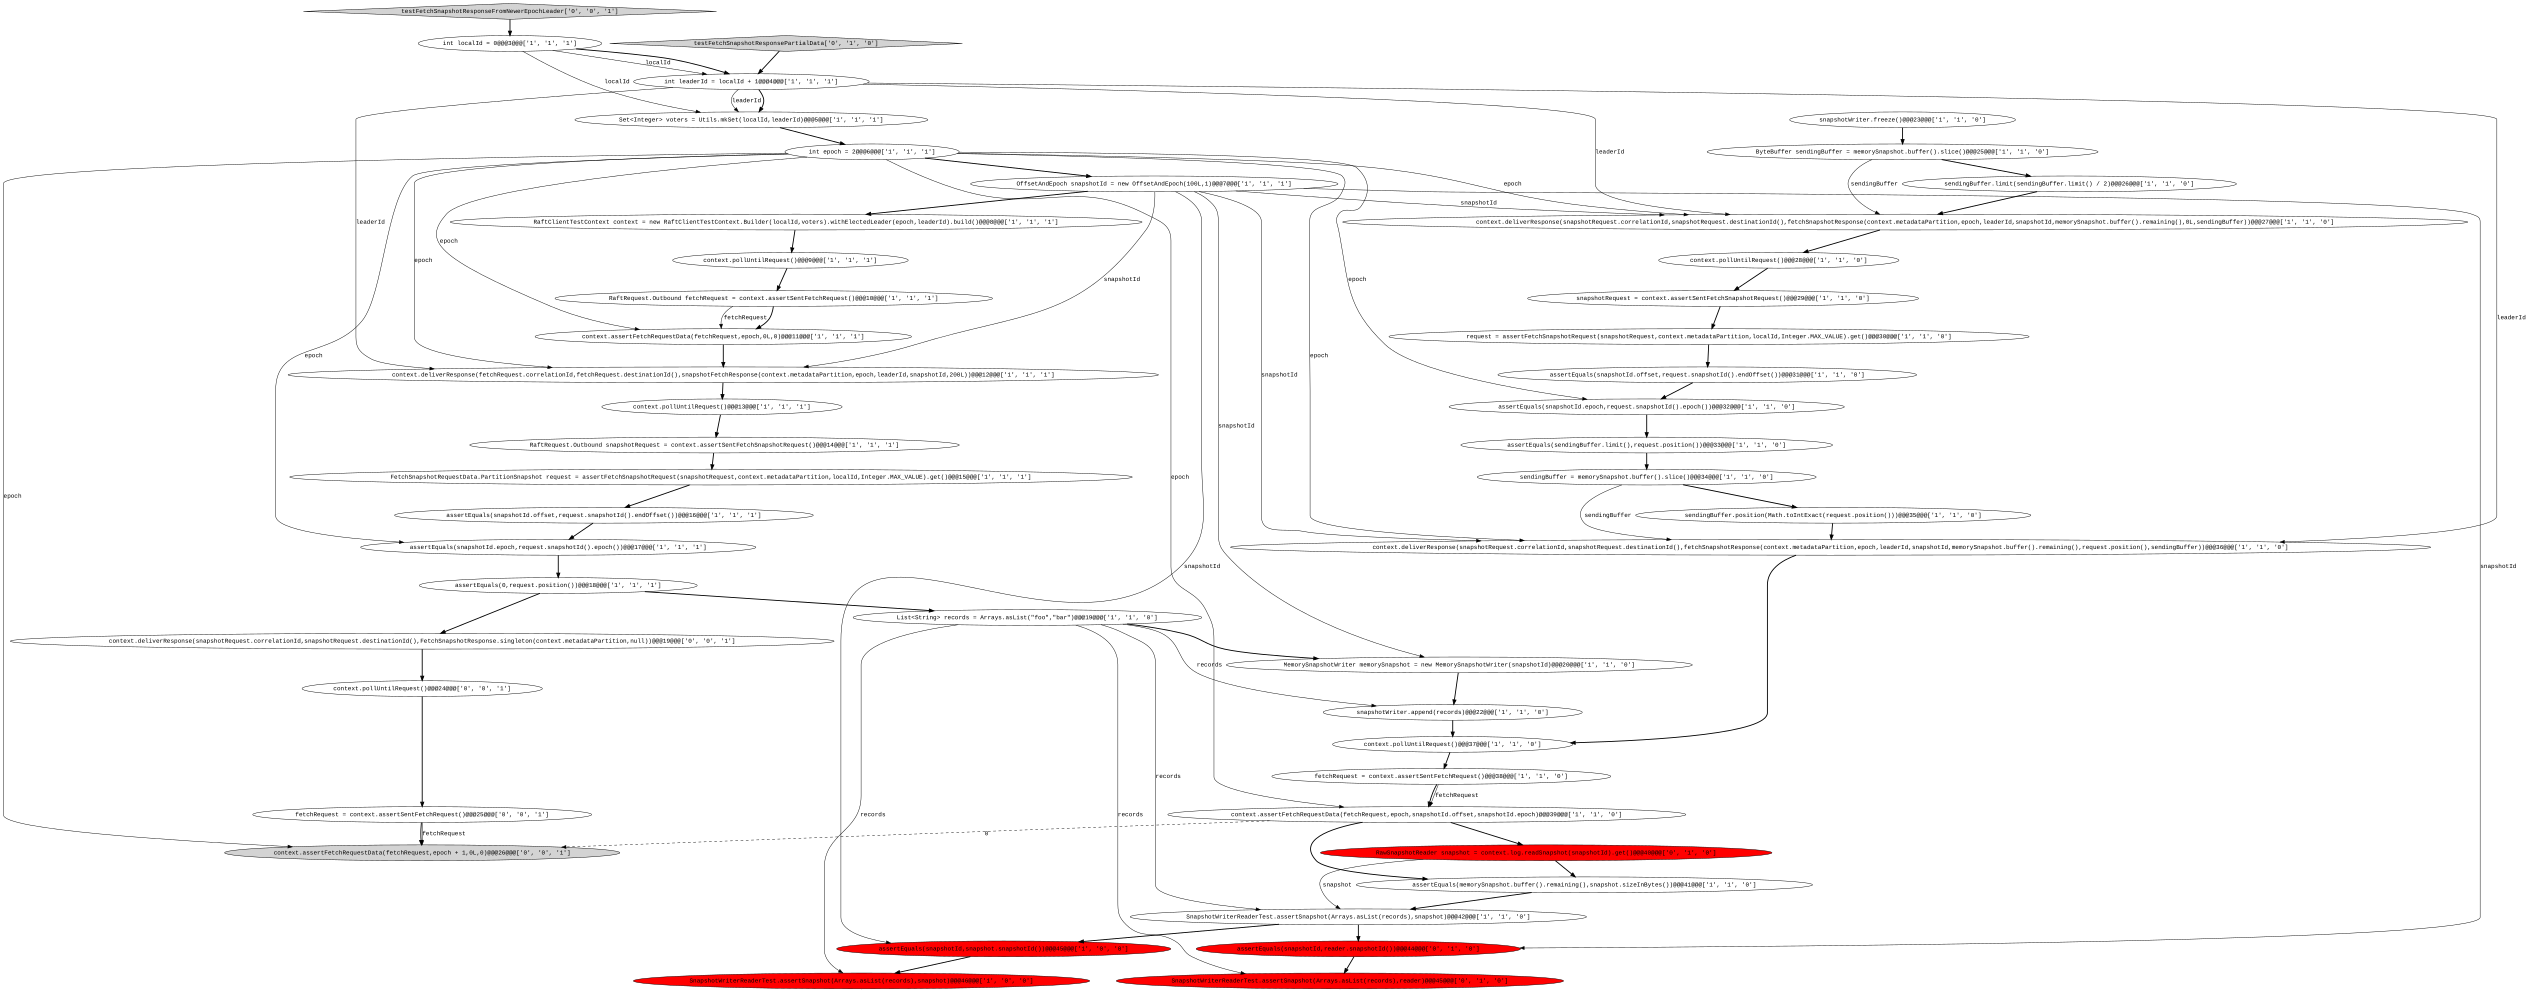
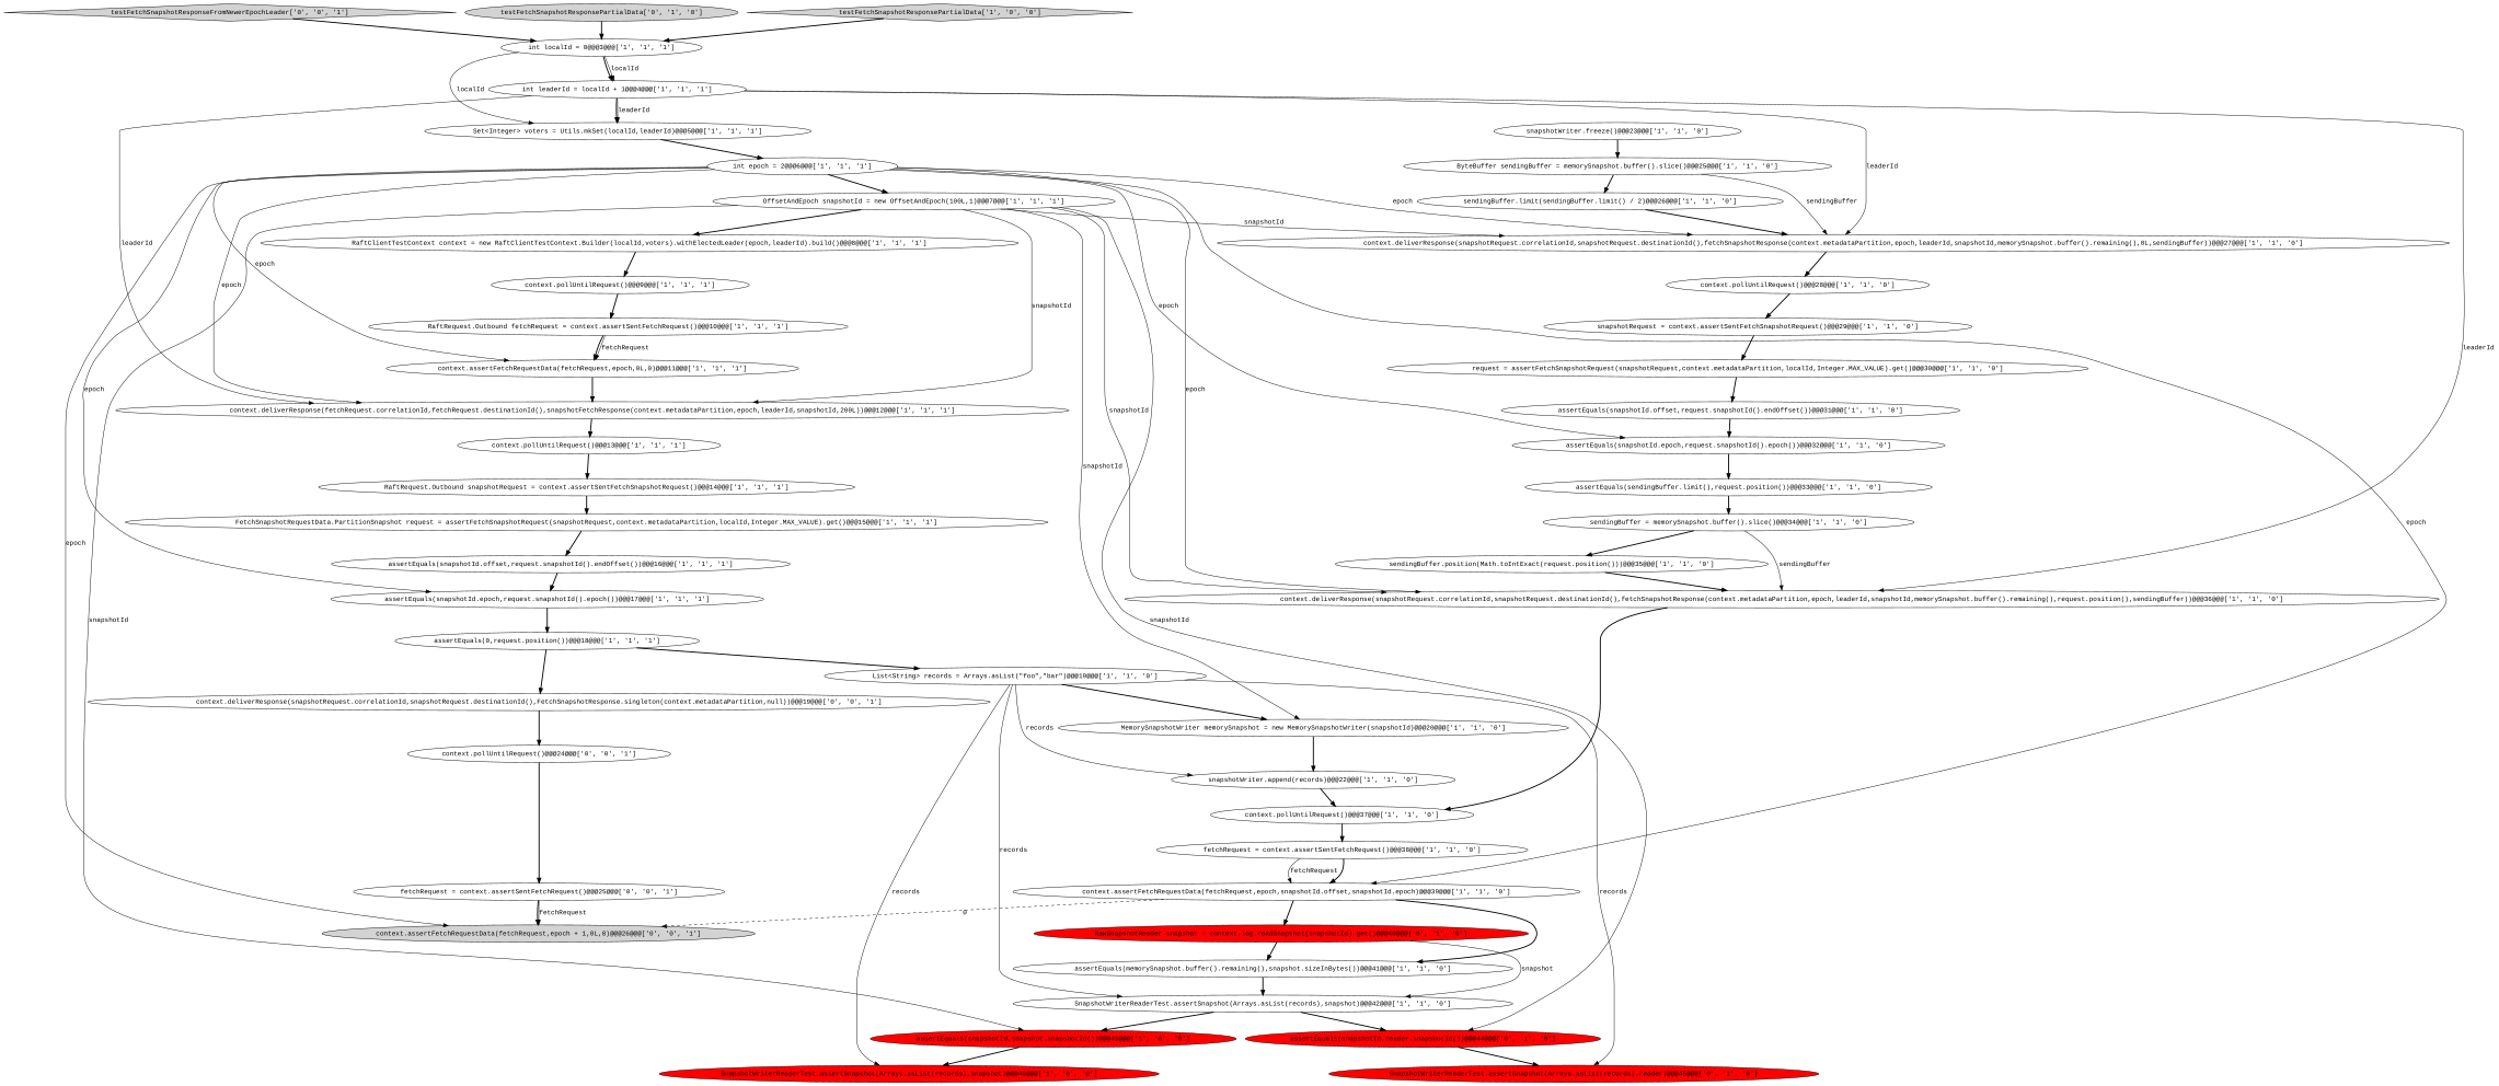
  digraph {
    fontname="Liberation Mono"
    node [fillcolor=white fontname="Liberation Mono" shape=ellipse style=filled]
    edge [fontname="Liberation Mono" style=bold]
    n1 [label="request = assertFetchSnapshotRequest(snapshotRequest,context.metadataPartition,localId,Integer.MAX_VALUE).get()@@@30@@@['1', '1', '0']"]
    n2 [label="assertEquals(snapshotId.offset,request.snapshotId().endOffset())@@@31@@@['1', '1', '0']"]
    n3 [label="assertEquals(snapshotId.epoch,request.snapshotId().epoch())@@@32@@@['1', '1', '0']"]
    n4 [fillcolor=lightgray label="testFetchSnapshotResponseFromNewerEpochLeader['0', '0', '1']" shape=diamond]
    n5 [label="int localId = 0@@@3@@@['1', '1', '1']"]
    n6 [label="int leaderId = localId + 1@@@4@@@['1', '1', '1']"]
    n7 [label="Set<Integer> voters = Utils.mkSet(localId,leaderId)@@@5@@@['1', '1', '1']"]
    n8 [label="context.pollUntilRequest()@@@24@@@['0', '0', '1']"]
    n9 [label="fetchRequest = context.assertSentFetchRequest()@@@25@@@['0', '0', '1']"]
    n10 [fillcolor=lightgray label="context.assertFetchRequestData(fetchRequest,epoch + 1,0L,0)@@@26@@@['0', '0', '1']"]
    n11 [label="context.deliverResponse(fetchRequest.correlationId,fetchRequest.destinationId(),snapshotFetchResponse(context.metadataPartition,epoch,leaderId,snapshotId,200L))@@@12@@@['1', '1', '1']"]
    n12 [label="context.pollUntilRequest()@@@13@@@['1', '1', '1']"]
    n13 [label="RaftRequest.Outbound snapshotRequest = context.assertSentFetchSnapshotRequest()@@@14@@@['1', '1', '1']"]
    n14 [label="assertEquals(sendingBuffer.limit(),request.position())@@@33@@@['1', '1', '0']"]
    n15 [label="sendingBuffer = memorySnapshot.buffer().slice()@@@34@@@['1', '1', '0']"]
    n16 [label="context.deliverResponse(snapshotRequest.correlationId,snapshotRequest.destinationId(),fetchSnapshotResponse(context.metadataPartition,epoch,leaderId,snapshotId,memorySnapshot.buffer().remaining(),request.position(),sendingBuffer))@@@36@@@['1', '1', '0']"]
    n17 [label="sendingBuffer.position(Math.toIntExact(request.position()))@@@35@@@['1', '1', '0']"]
    n18 [label="MemorySnapshotWriter memorySnapshot = new MemorySnapshotWriter(snapshotId)@@@20@@@['1', '1', '0']"]
    n19 [label="snapshotWriter.append(records)@@@22@@@['1', '1', '0']"]
    n20 [label="context.pollUntilRequest()@@@37@@@['1', '1', '0']"]
    n21 [label="context.deliverResponse(snapshotRequest.correlationId,snapshotRequest.destinationId(),FetchSnapshotResponse.singleton(context.metadataPartition,null))@@@19@@@['0', '0', '1']"]
    n22 [label="context.deliverResponse(snapshotRequest.correlationId,snapshotRequest.destinationId(),fetchSnapshotResponse(context.metadataPartition,epoch,leaderId,snapshotId,memorySnapshot.buffer().remaining(),0L,sendingBuffer))@@@27@@@['1', '1', '0']"]
    n23 [label="int epoch = 2@@@6@@@['1', '1', '1']"]
    n24 [label="context.pollUntilRequest()@@@28@@@['1', '1', '0']"]
    n25 [label="ByteBuffer sendingBuffer = memorySnapshot.buffer().slice()@@@25@@@['1', '1', '0']"]
    n26 [label="sendingBuffer.limit(sendingBuffer.limit() / 2)@@@26@@@['1', '1', '0']"]
    n27 [label="RaftClientTestContext context = new RaftClientTestContext.Builder(localId,voters).withElectedLeader(epoch,leaderId).build()@@@8@@@['1', '1', '1']"]
    n28 [label="context.pollUntilRequest()@@@9@@@['1', '1', '1']"]
    n29 [label="RaftRequest.Outbound fetchRequest = context.assertSentFetchRequest()@@@10@@@['1', '1', '1']"]
    n30 [fillcolor=red label="RawSnapshotReader snapshot = context.log.readSnapshot(snapshotId).get()@@@40@@@['0', '1', '0']"]
    n31 [label="SnapshotWriterReaderTest.assertSnapshot(Arrays.asList(records),snapshot)@@@42@@@['1', '1', '0']"]
    n32 [label="assertEquals(memorySnapshot.buffer().remaining(),snapshot.sizeInBytes())@@@41@@@['1', '1', '0']"]
    n33 [fillcolor=red label="assertEquals(snapshotId,snapshot.snapshotId())@@@45@@@['1', '0', '0']"]
    n34 [fillcolor=red label="assertEquals(snapshotId,reader.snapshotId())@@@44@@@['0', '1', '0']"]
    n35 [label="FetchSnapshotRequestData.PartitionSnapshot request = assertFetchSnapshotRequest(snapshotRequest,context.metadataPartition,localId,Integer.MAX_VALUE).get()@@@15@@@['1', '1', '1']"]
    n36 [label="assertEquals(snapshotId.offset,request.snapshotId().endOffset())@@@16@@@['1', '1', '1']"]
    n37 [fillcolor=red label="SnapshotWriterReaderTest.assertSnapshot(Arrays.asList(records),snapshot)@@@46@@@['1', '0', '0']"]
    n38 [fillcolor=red label="SnapshotWriterReaderTest.assertSnapshot(Arrays.asList(records),reader)@@@45@@@['0', '1', '0']"]
    n39 [label="snapshotWriter.freeze()@@@23@@@['1', '1', '0']"]
-   n40 [fillcolor=lightgray label="testFetchSnapshotResponsePartialData['0', '1', '0']" shape=diamond]
+   n40 [fillcolor=lightgray label="testFetchSnapshotResponsePartialData['0', '1', '0']"]
    n41 [label="OffsetAndEpoch snapshotId = new OffsetAndEpoch(100L,1)@@@7@@@['1', '1', '1']"]
    n42 [label="snapshotRequest = context.assertSentFetchSnapshotRequest()@@@29@@@['1', '1', '0']"]
    n43 [label="context.assertFetchRequestData(fetchRequest,epoch,snapshotId.offset,snapshotId.epoch)@@@39@@@['1', '1', '0']"]
    n44 [label="fetchRequest = context.assertSentFetchRequest()@@@38@@@['1', '1', '0']"]
    n45 [label="context.assertFetchRequestData(fetchRequest,epoch,0L,0)@@@11@@@['1', '1', '1']"]
    n46 [label="assertEquals(snapshotId.epoch,request.snapshotId().epoch())@@@17@@@['1', '1', '1']"]
    n47 [label="assertEquals(0,request.position())@@@18@@@['1', '1', '1']"]
    n48 [label="List<String> records = Arrays.asList(\"foo\",\"bar\")@@@19@@@['1', '1', '0']"]
+   n49 [fillcolor=lightgray label="testFetchSnapshotResponsePartialData['1', '0', '0']" shape=diamond]
    n1 -> n2
    n2 -> n3
    n3 -> n14
    n4 -> n5
    n5 -> n6 [label=localId style=solid]
    n5 -> n6
    n5 -> n7 [label=localId style=solid]
    n6 -> n7
    n6 -> n7 [label=leaderId style=solid]
    n6 -> n11 [label=leaderId style=solid]
    n6 -> n16 [label=leaderId style=solid]
    n6 -> n22 [label=leaderId style=solid]
    n7 -> n23
    n8 -> n9
    n9 -> n10
    n9 -> n10 [label=fetchRequest style=solid]
    n11 -> n12
    n12 -> n13
    n13 -> n35
    n14 -> n15
    n15 -> n16 [label=sendingBuffer style=solid]
    n15 -> n17
    n16 -> n20
    n17 -> n16
    n18 -> n19
    n19 -> n20
    n20 -> n44
    n21 -> n8
    n22 -> n24
    n23 -> n3 [label=epoch style=solid]
    n23 -> n10 [label=epoch style=solid]
    n23 -> n11 [label=epoch style=solid]
    n23 -> n16 [label=epoch style=solid]
    n23 -> n22 [label=epoch style=solid]
    n23 -> n41
    n23 -> n43 [label=epoch style=solid]
    n23 -> n45 [label=epoch style=solid]
    n23 -> n46 [label=epoch style=solid]
    n24 -> n42
    n25 -> n22 [label=sendingBuffer style=solid]
    n25 -> n26
    n26 -> n22
    n27 -> n28
    n28 -> n29
    n29 -> n45 [label=fetchRequest style=solid]
    n29 -> n45
    n30 -> n31 [label=snapshot style=solid]
    n30 -> n32
    n31 -> n33
    n31 -> n34
    n32 -> n31
    n33 -> n37
    n34 -> n38
    n35 -> n36
    n36 -> n46
    n39 -> n25
-   n40 -> n6
+   n40 -> n5
    n41 -> n11 [label=snapshotId style=solid]
    n41 -> n16 [label=snapshotId style=solid]
    n41 -> n18 [label=snapshotId style=solid]
    n41 -> n22 [label=snapshotId style=solid]
    n41 -> n27
    n41 -> n33 [label=snapshotId style=solid]
    n41 -> n34 [label=snapshotId style=solid]
    n42 -> n1
    n43 -> n10 [label=0 style=dashed]
    n43 -> n30
    n43 -> n32
    n44 -> n43
    n44 -> n43 [label=fetchRequest style=solid]
    n45 -> n11
    n46 -> n47
    n47 -> n21
    n47 -> n48
    n48 -> n18
    n48 -> n19 [label=records style=solid]
    n48 -> n31 [label=records style=solid]
    n48 -> n37 [label=records style=solid]
    n48 -> n38 [label=records style=solid]
+   n49 -> n5
  }
